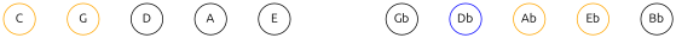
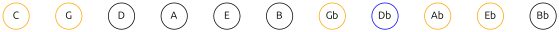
  graph {
    fontname=Ubuntu
    mindist=.1
    rankdir=LR
    node [color=orange fontname=Ubuntu margin=0 shape=circle]
    edge [fontname=Ubuntu style=invis]
    E [color=black]
-   Gb [color=black]
+   B [color=""]
+   Gb
    Db [color=blue]
    Ab
    Eb
    Bb [color=black]
    C
    G
    D [color=""]
    A [color=""]
    subgraph sub_1 {
      E
+     B
      Gb
      Db
      Ab
      Eb
      Bb
      C
      G
      D
      A
    }
+   E -- B
+   B -- Gb
    Gb -- Db
    Db -- Ab
    Ab -- Eb
    Eb -- Bb
    C -- G
    G -- D
    D -- A
    A -- E
  }
